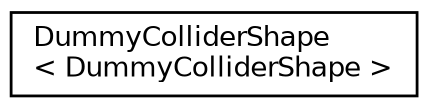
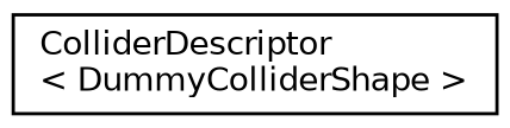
  digraph {
    rankdir=LR
-   n1 [color=black fillcolor=white fontname=Helvetica fontsize=10 height=0.2 label="DummyColliderShape\l\< DummyColliderShape \>" shape=record style=filled width=0.4]
+   n1 [color=black fillcolor=white fontname=Helvetica fontsize=10 height=0.2 label="ColliderDescriptor\l\< DummyColliderShape \>" shape=record style=filled width=0.4]
  }
